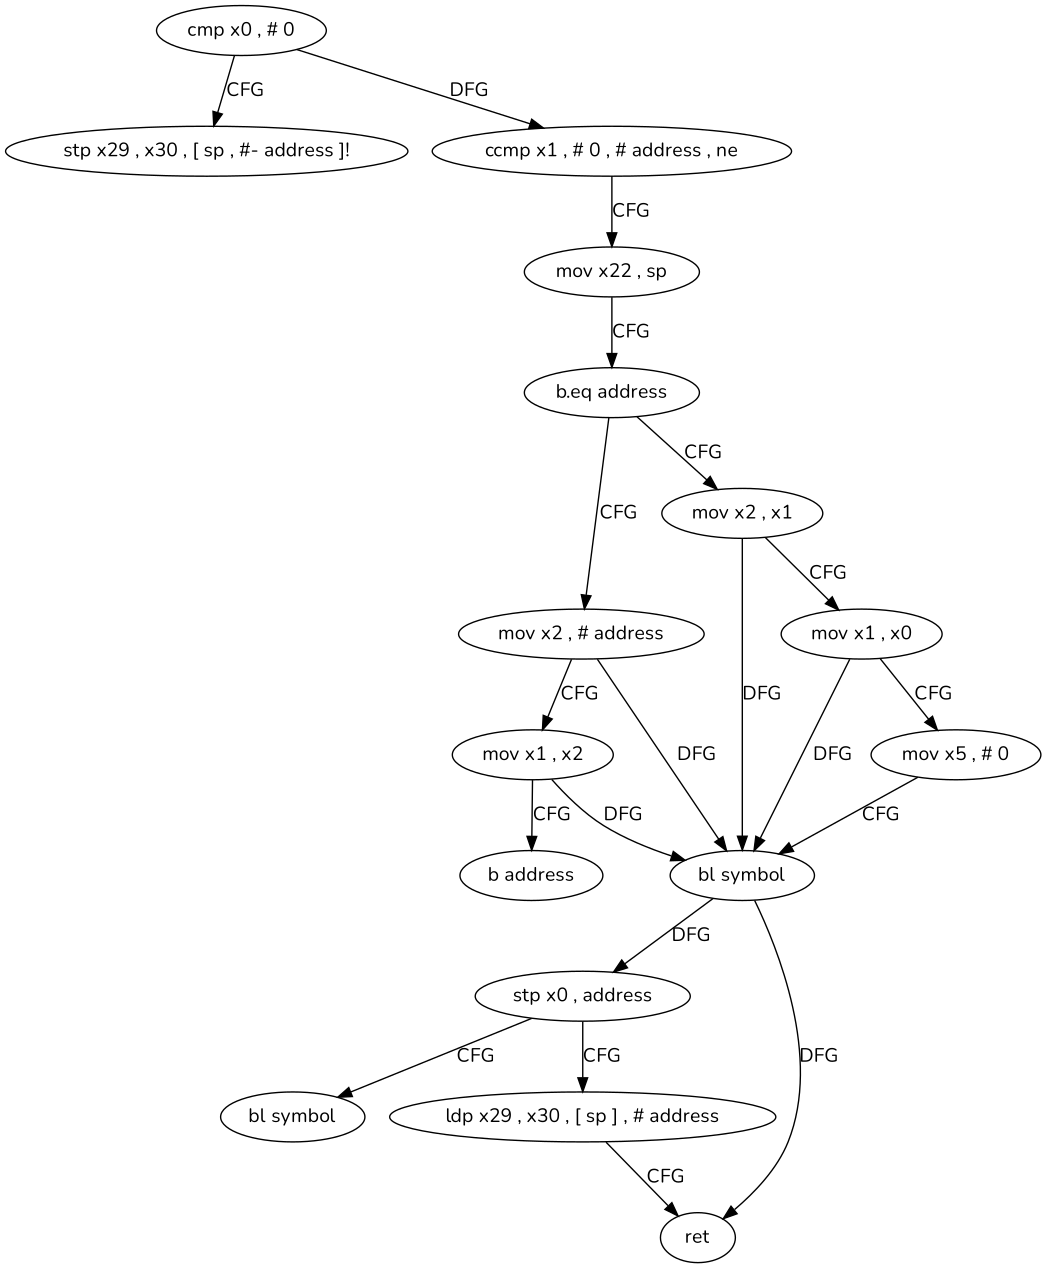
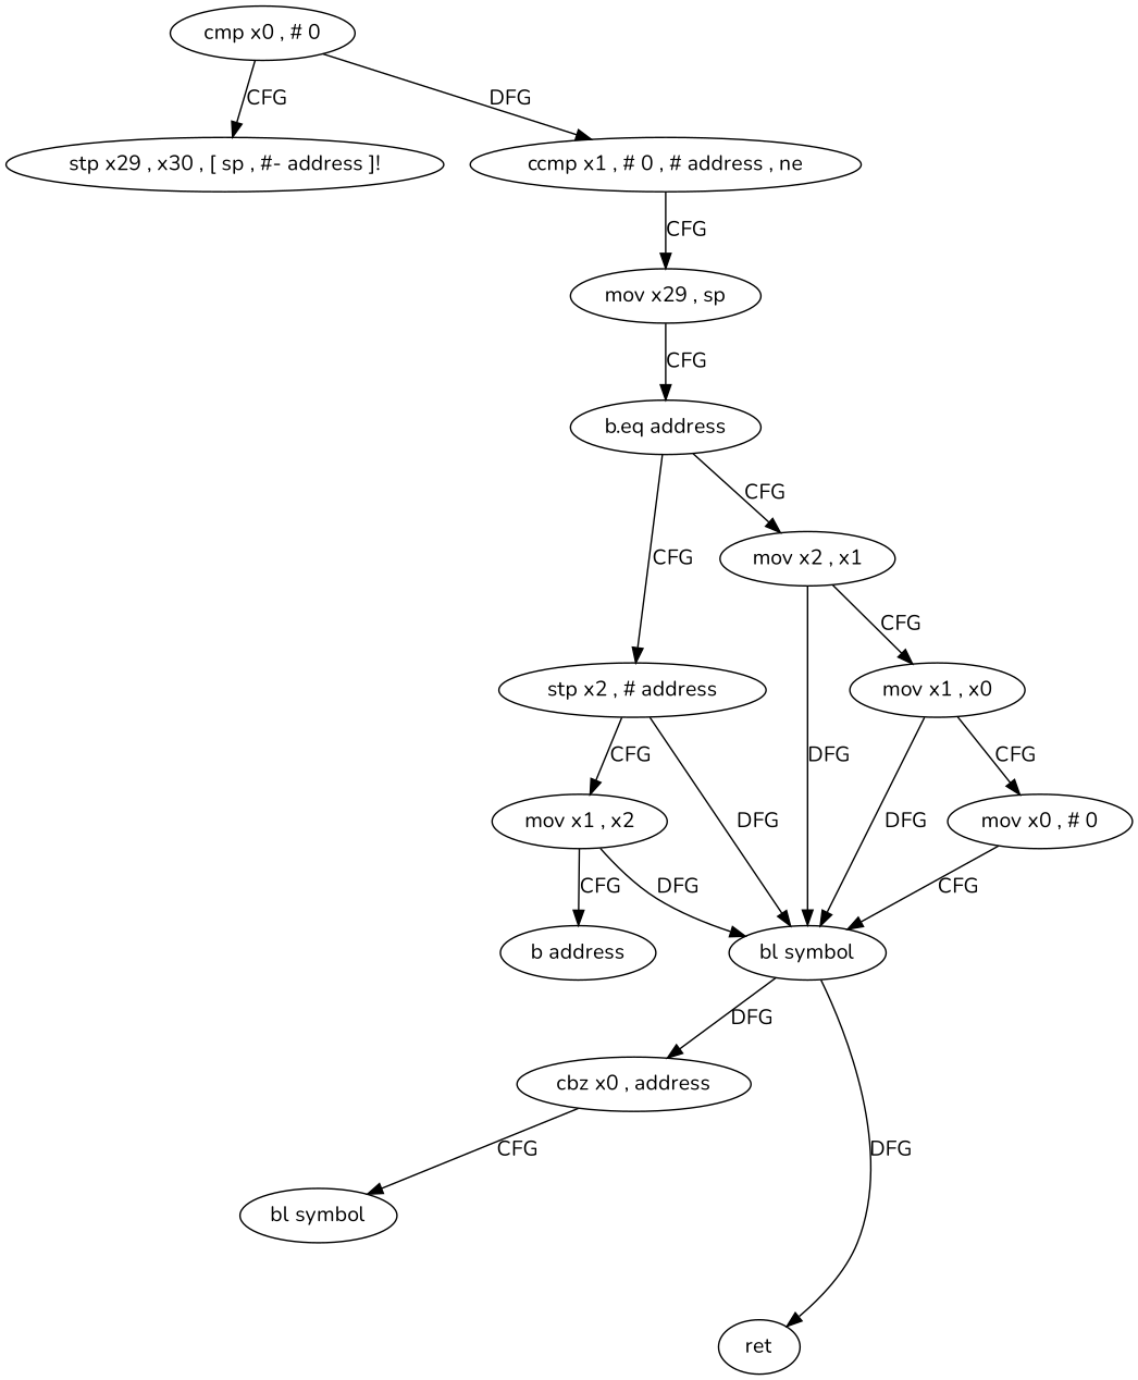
  digraph {
    fontname=Nunito
    node [fontname=Nunito]
    edge [fontname=Nunito]
    n1 [label="cmp x0 , # 0"]
    n2 [label="stp x29 , x30 , [ sp , #- address ]!"]
    n3 [label="ccmp x1 , # 0 , # address , ne"]
-   n4 [label="mov x22 , sp"]
+   n4 [label="mov x29 , sp"]
    n5 [label="b.eq address"]
-   n6 [label="mov x2 , # address"]
+   n6 [label="stp x2 , # address"]
    n7 [label="mov x2 , x1"]
    n8 [label="mov x1 , x2"]
    n9 [label="bl symbol"]
    n10 [label="mov x1 , x0"]
    n11 [label="b address"]
-   n12 [label="stp x0 , address"]
+   n12 [label="cbz x0 , address"]
    n13 [label=ret]
-   n14 [label="mov x5 , # 0"]
+   n14 [label="mov x0 , # 0"]
    n15 [label="bl symbol"]
-   n16 [label="ldp x29 , x30 , [ sp ] , # address"]
    n1 -> n2 [label=CFG]
    n1 -> n3 [label=DFG]
    n3 -> n4 [label=CFG]
    n4 -> n5 [label=CFG]
    n5 -> n6 [label=CFG]
    n5 -> n7 [label=CFG]
    n6 -> n8 [label=CFG]
    n6 -> n9 [label=DFG]
    n7 -> n9 [label=DFG]
    n7 -> n10 [label=CFG]
    n8 -> n9 [label=DFG]
    n8 -> n11 [label=CFG]
    n9 -> n12 [label=DFG]
    n9 -> n13 [label=DFG]
    n10 -> n9 [label=DFG]
    n10 -> n14 [label=CFG]
    n12 -> n15 [label=CFG]
-   n12 -> n16 [label=CFG]
    n14 -> n9 [label=CFG]
-   n16 -> n13 [label=CFG]
  }
